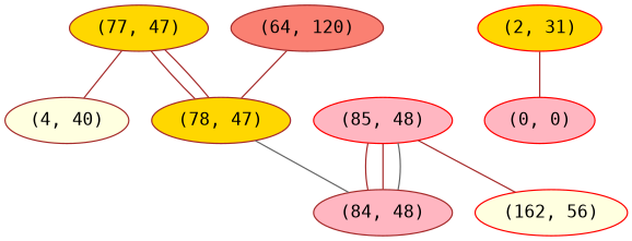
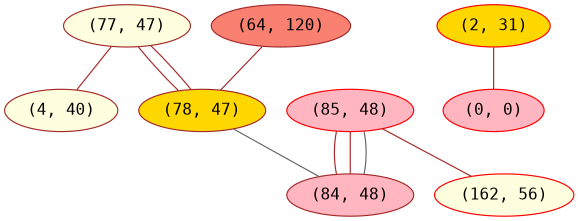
  graph {
    fontname="DejaVu Sans Mono"
    node [color=brown fillcolor=gold fontname="DejaVu Sans Mono" style=filled]
    edge [color=brown fontname="DejaVu Sans Mono" weight=1]
    "(4, 40)" [fillcolor=lightyellow]
-   "(77, 47)"
+   "(77, 47)" [fillcolor=lightyellow]
    "(78, 47)"
    "(84, 48)" [fillcolor=lightpink]
    "(2, 31)" [color=red]
    "(0, 0)" [color=red fillcolor=lightpink]
    "(64, 120)" [fillcolor=salmon]
    "(85, 48)" [color=red fillcolor=lightpink]
    "(162, 56)" [color=red fillcolor=lightyellow]
    "(77, 47)" -- "(4, 40)"
    "(77, 47)" -- "(78, 47)"
    "(77, 47)" -- "(78, 47)"
    "(78, 47)" -- "(84, 48)" [color=gray40]
    "(2, 31)" -- "(0, 0)" [weight=4]
    "(64, 120)" -- "(78, 47)"
    "(85, 48)" -- "(84, 48)"
    "(85, 48)" -- "(84, 48)"
    "(85, 48)" -- "(84, 48)" [color=gray40]
    "(85, 48)" -- "(162, 56)"
  }
